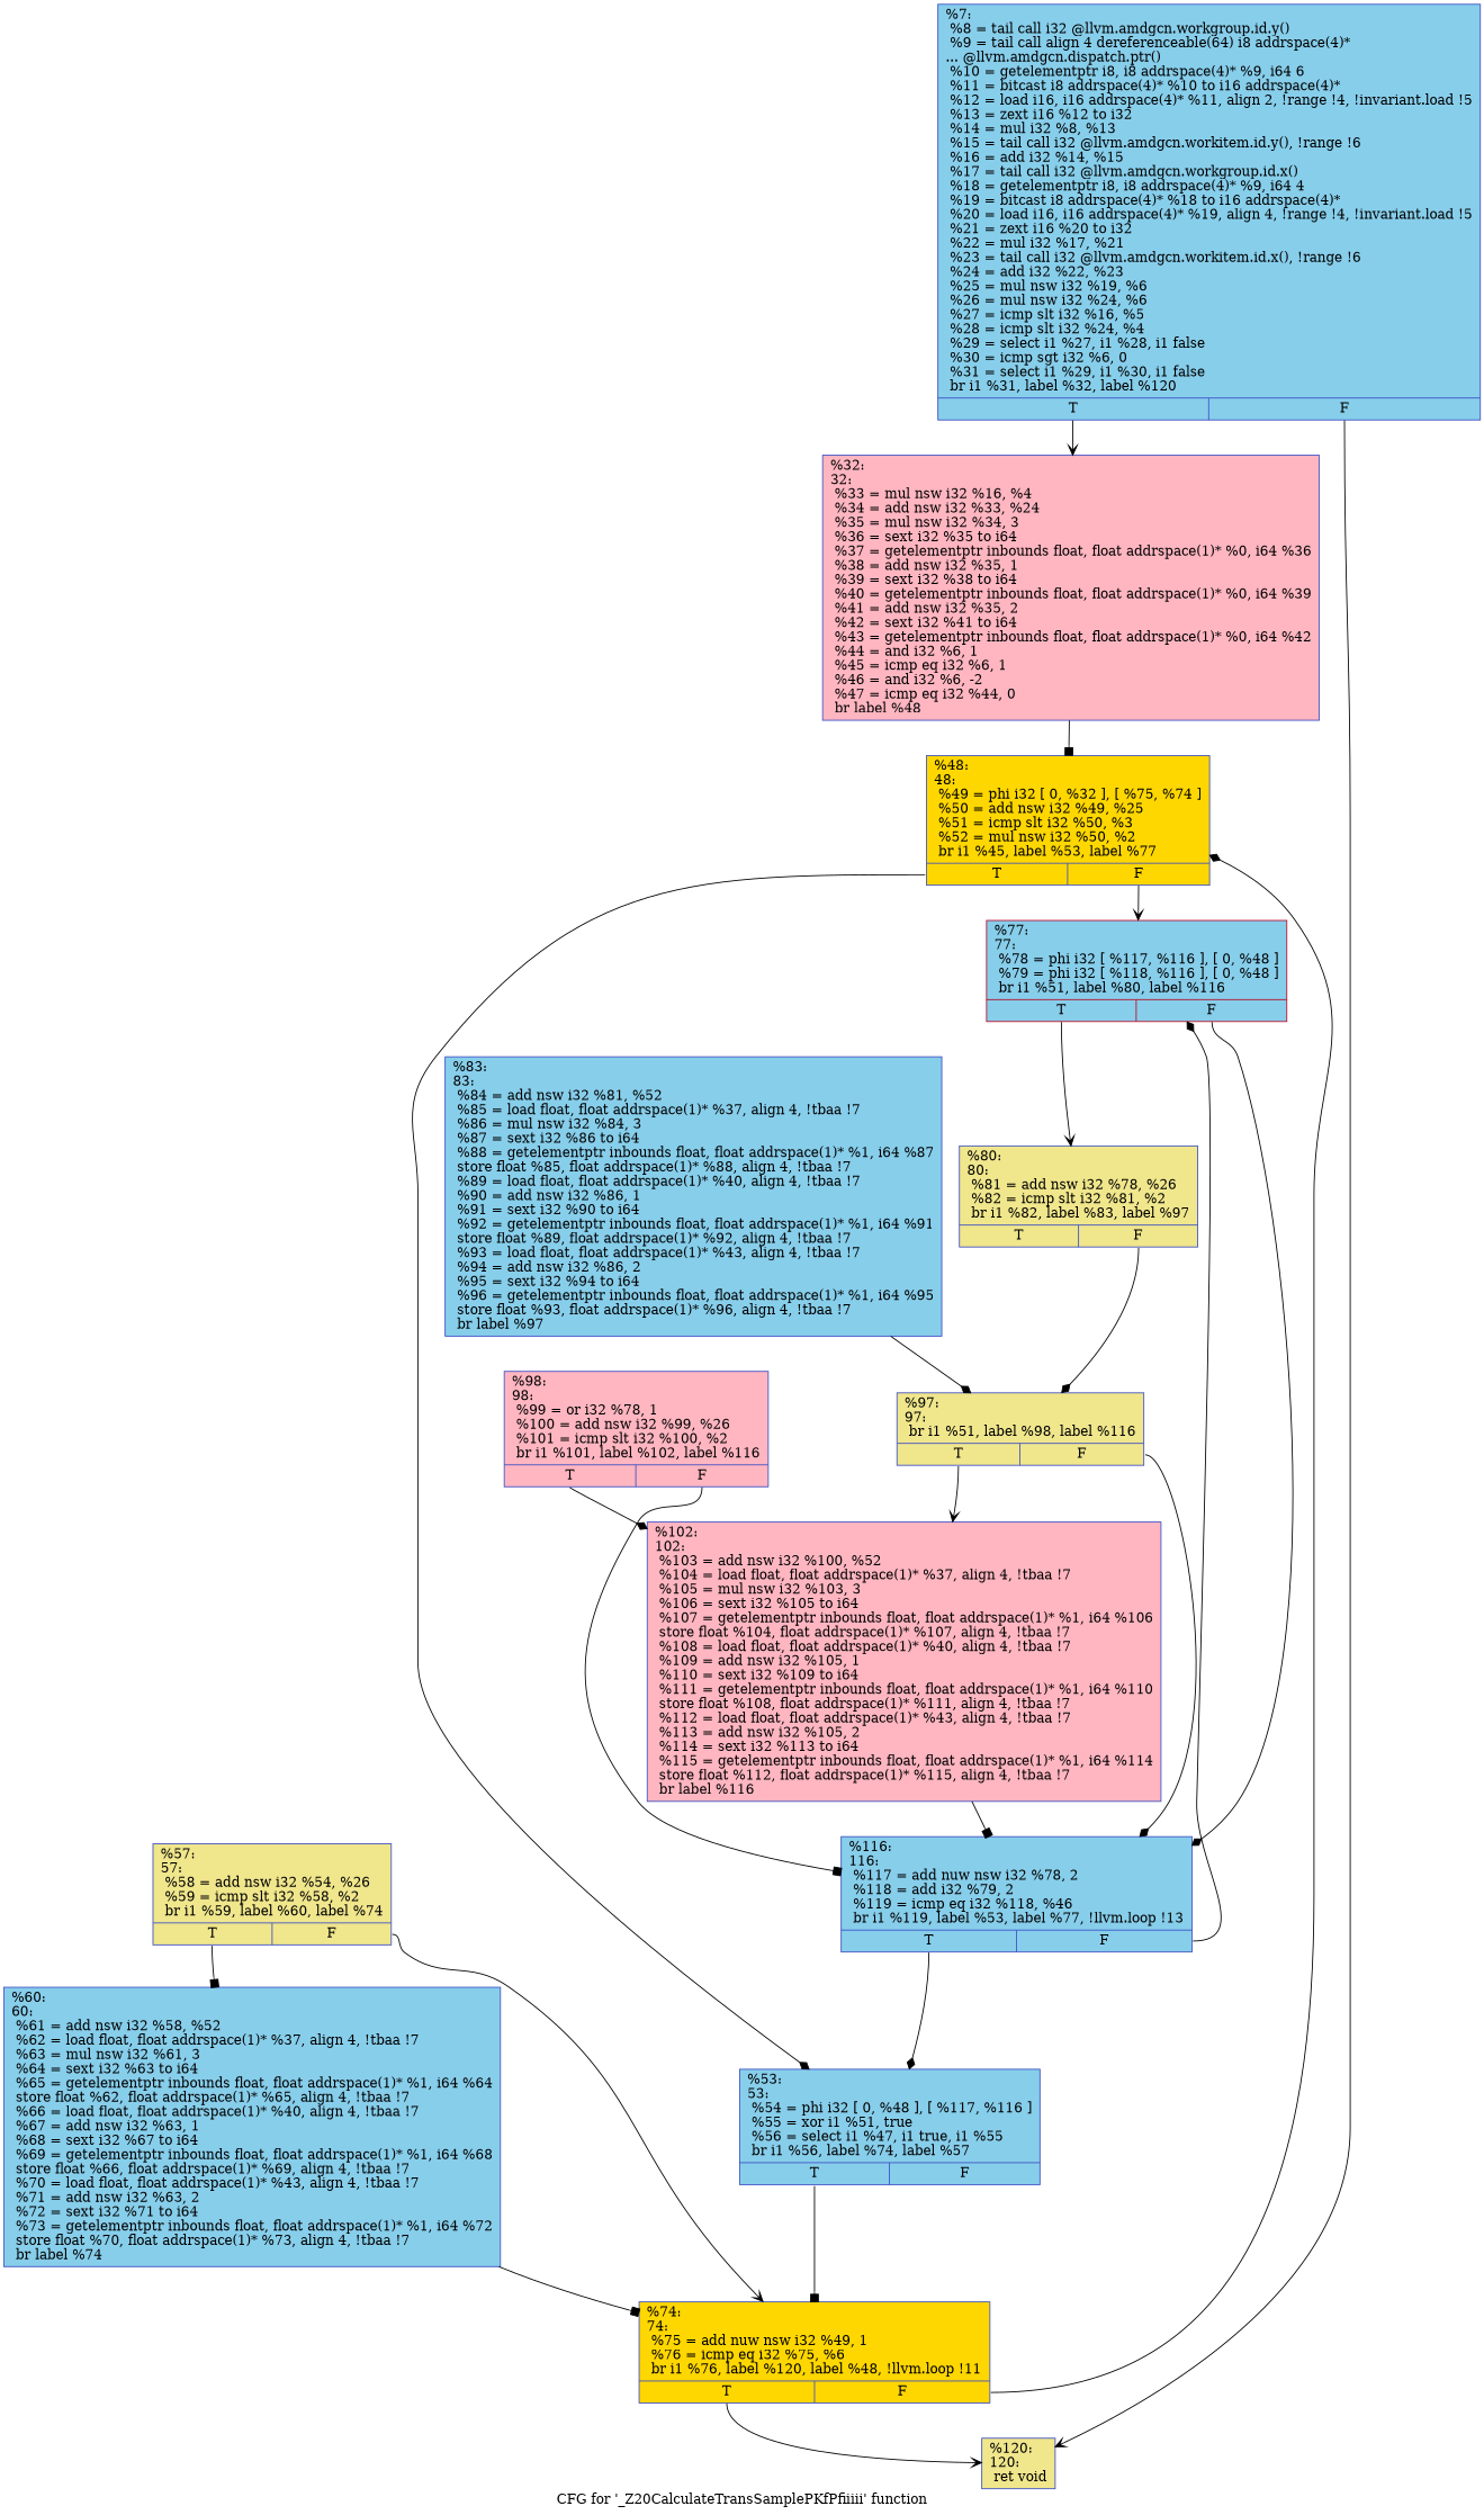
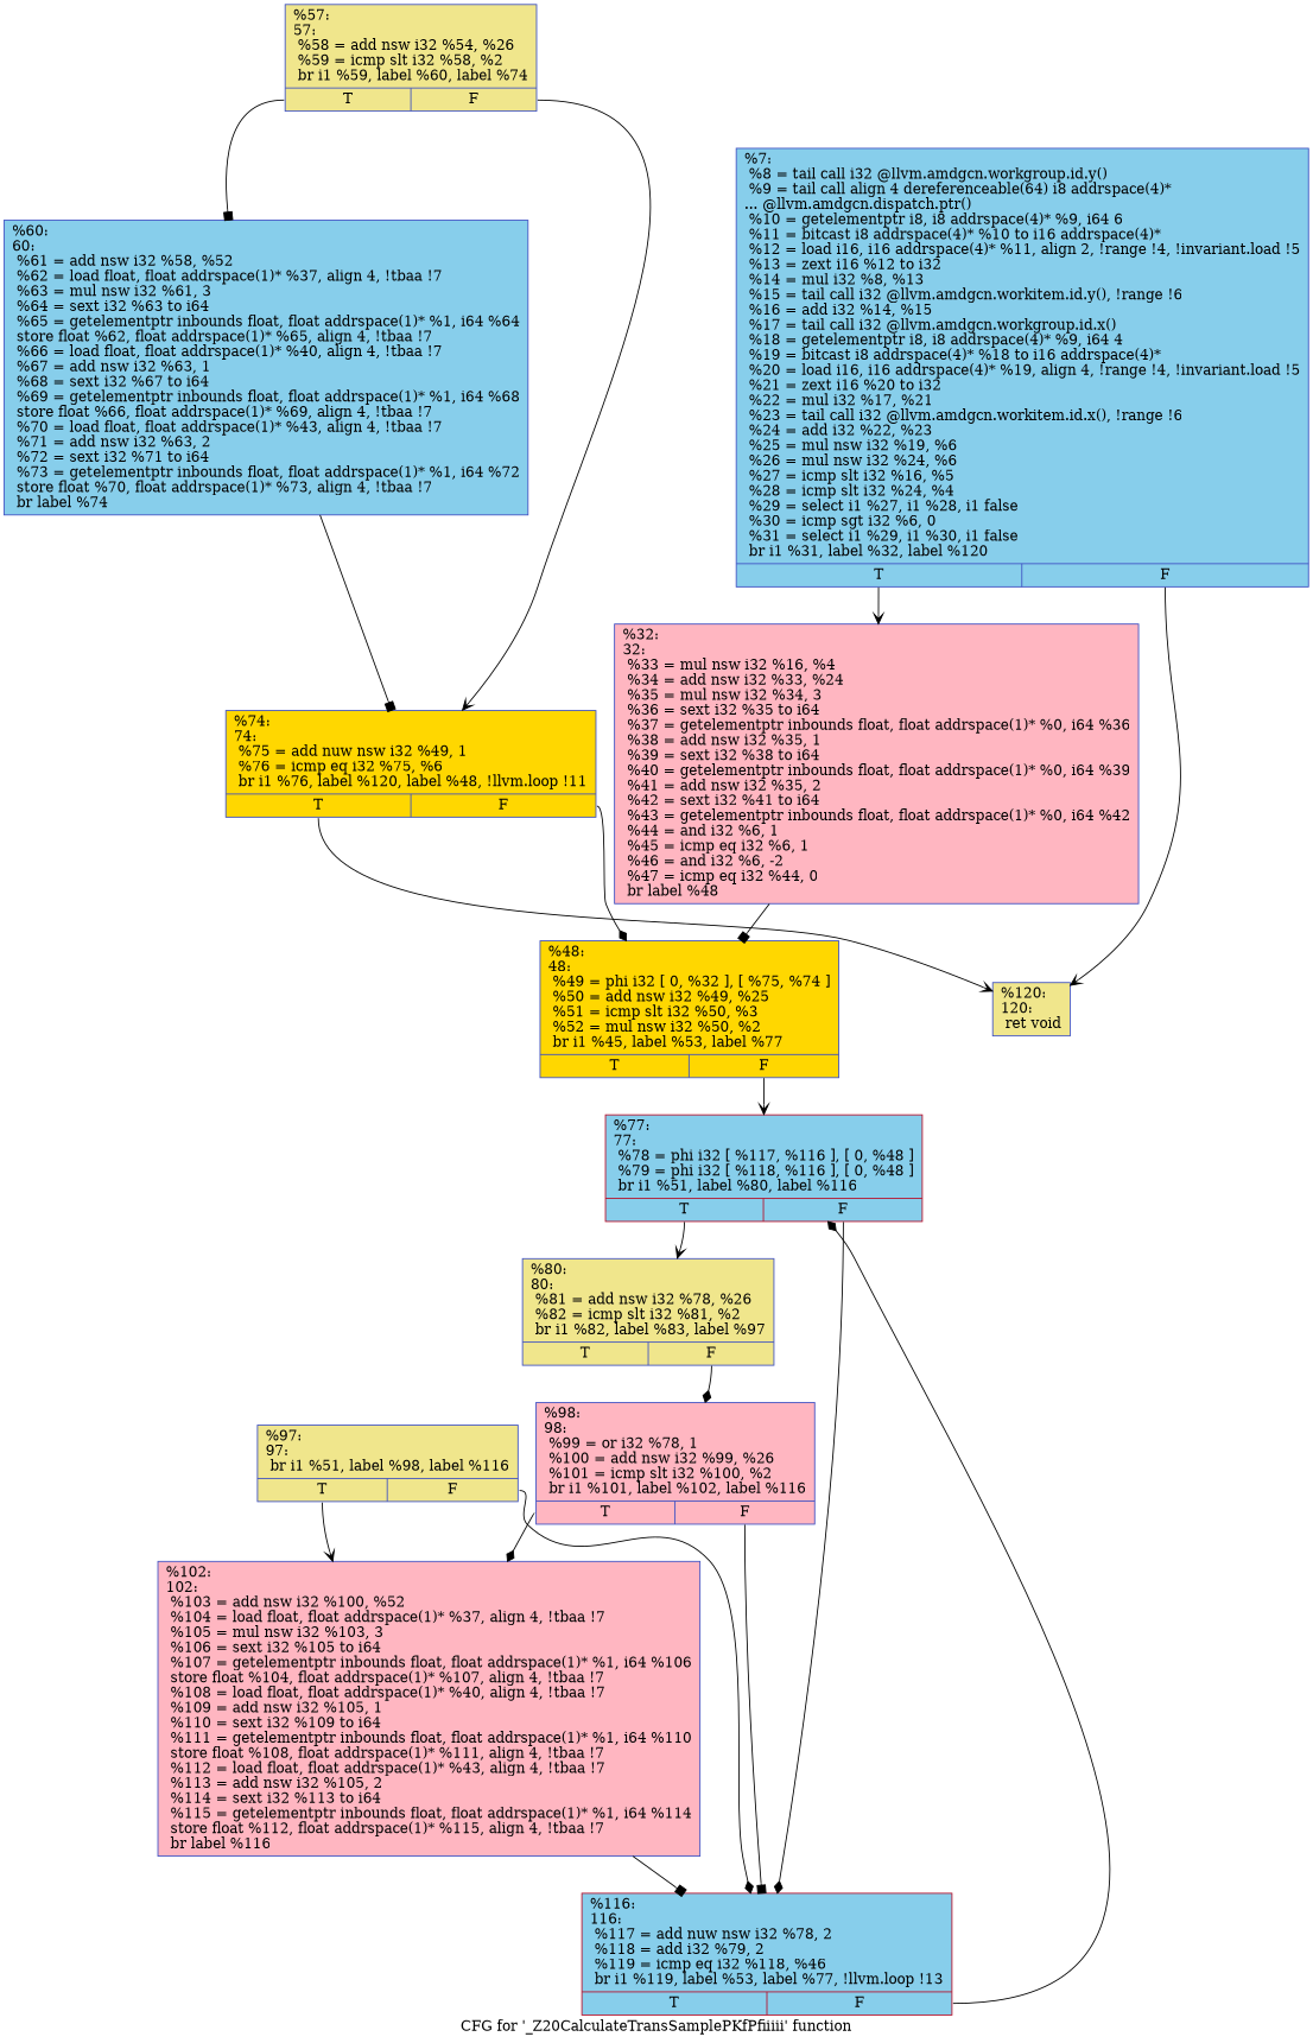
  digraph {
    label="CFG for '_Z20CalculateTransSamplePKfPfiiiii' function"
    node [color="#3d50c3ff" fillcolor=skyblue shape=record style=filled]
    edge [arrowhead=diamond tailport=s0]
    n1 [label="{%7:\l  %8 = tail call i32 @llvm.amdgcn.workgroup.id.y()\l  %9 = tail call align 4 dereferenceable(64) i8 addrspace(4)*\l... @llvm.amdgcn.dispatch.ptr()\l  %10 = getelementptr i8, i8 addrspace(4)* %9, i64 6\l  %11 = bitcast i8 addrspace(4)* %10 to i16 addrspace(4)*\l  %12 = load i16, i16 addrspace(4)* %11, align 2, !range !4, !invariant.load !5\l  %13 = zext i16 %12 to i32\l  %14 = mul i32 %8, %13\l  %15 = tail call i32 @llvm.amdgcn.workitem.id.y(), !range !6\l  %16 = add i32 %14, %15\l  %17 = tail call i32 @llvm.amdgcn.workgroup.id.x()\l  %18 = getelementptr i8, i8 addrspace(4)* %9, i64 4\l  %19 = bitcast i8 addrspace(4)* %18 to i16 addrspace(4)*\l  %20 = load i16, i16 addrspace(4)* %19, align 4, !range !4, !invariant.load !5\l  %21 = zext i16 %20 to i32\l  %22 = mul i32 %17, %21\l  %23 = tail call i32 @llvm.amdgcn.workitem.id.x(), !range !6\l  %24 = add i32 %22, %23\l  %25 = mul nsw i32 %19, %6\l  %26 = mul nsw i32 %24, %6\l  %27 = icmp slt i32 %16, %5\l  %28 = icmp slt i32 %24, %4\l  %29 = select i1 %27, i1 %28, i1 false\l  %30 = icmp sgt i32 %6, 0\l  %31 = select i1 %29, i1 %30, i1 false\l  br i1 %31, label %32, label %120\l|{<s0>T|<s1>F}}"]
    n2 [fillcolor=lightpink label="{%32:\l32:                                               \l  %33 = mul nsw i32 %16, %4\l  %34 = add nsw i32 %33, %24\l  %35 = mul nsw i32 %34, 3\l  %36 = sext i32 %35 to i64\l  %37 = getelementptr inbounds float, float addrspace(1)* %0, i64 %36\l  %38 = add nsw i32 %35, 1\l  %39 = sext i32 %38 to i64\l  %40 = getelementptr inbounds float, float addrspace(1)* %0, i64 %39\l  %41 = add nsw i32 %35, 2\l  %42 = sext i32 %41 to i64\l  %43 = getelementptr inbounds float, float addrspace(1)* %0, i64 %42\l  %44 = and i32 %6, 1\l  %45 = icmp eq i32 %6, 1\l  %46 = and i32 %6, -2\l  %47 = icmp eq i32 %44, 0\l  br label %48\l}"]
    n3 [fillcolor=khaki label="{%120:\l120:                                              \l  ret void\l}"]
    n4 [fillcolor=gold label="{%48:\l48:                                               \l  %49 = phi i32 [ 0, %32 ], [ %75, %74 ]\l  %50 = add nsw i32 %49, %25\l  %51 = icmp slt i32 %50, %3\l  %52 = mul nsw i32 %50, %2\l  br i1 %45, label %53, label %77\l|{<s0>T|<s1>F}}"]
-   n5 [label="{%53:\l53:                                               \l  %54 = phi i32 [ 0, %48 ], [ %117, %116 ]\l  %55 = xor i1 %51, true\l  %56 = select i1 %47, i1 true, i1 %55\l  br i1 %56, label %74, label %57\l|{<s0>T|<s1>F}}"]
    n6 [color="#b70d28ff" label="{%77:\l77:                                               \l  %78 = phi i32 [ %117, %116 ], [ 0, %48 ]\l  %79 = phi i32 [ %118, %116 ], [ 0, %48 ]\l  br i1 %51, label %80, label %116\l|{<s0>T|<s1>F}}"]
    n7 [fillcolor=gold label="{%74:\l74:                                               \l  %75 = add nuw nsw i32 %49, 1\l  %76 = icmp eq i32 %75, %6\l  br i1 %76, label %120, label %48, !llvm.loop !11\l|{<s0>T|<s1>F}}"]
    n8 [fillcolor=khaki label="{%80:\l80:                                               \l  %81 = add nsw i32 %78, %26\l  %82 = icmp slt i32 %81, %2\l  br i1 %82, label %83, label %97\l|{<s0>T|<s1>F}}"]
-   n9 [label="{%116:\l116:                                              \l  %117 = add nuw nsw i32 %78, 2\l  %118 = add i32 %79, 2\l  %119 = icmp eq i32 %118, %46\l  br i1 %119, label %53, label %77, !llvm.loop !13\l|{<s0>T|<s1>F}}"]
+   n9 [color="#b70d28ff" label="{%116:\l116:                                              \l  %117 = add nuw nsw i32 %78, 2\l  %118 = add i32 %79, 2\l  %119 = icmp eq i32 %118, %46\l  br i1 %119, label %53, label %77, !llvm.loop !13\l|{<s0>T|<s1>F}}"]
    n10 [fillcolor=khaki label="{%57:\l57:                                               \l  %58 = add nsw i32 %54, %26\l  %59 = icmp slt i32 %58, %2\l  br i1 %59, label %60, label %74\l|{<s0>T|<s1>F}}"]
    n11 [label="{%60:\l60:                                               \l  %61 = add nsw i32 %58, %52\l  %62 = load float, float addrspace(1)* %37, align 4, !tbaa !7\l  %63 = mul nsw i32 %61, 3\l  %64 = sext i32 %63 to i64\l  %65 = getelementptr inbounds float, float addrspace(1)* %1, i64 %64\l  store float %62, float addrspace(1)* %65, align 4, !tbaa !7\l  %66 = load float, float addrspace(1)* %40, align 4, !tbaa !7\l  %67 = add nsw i32 %63, 1\l  %68 = sext i32 %67 to i64\l  %69 = getelementptr inbounds float, float addrspace(1)* %1, i64 %68\l  store float %66, float addrspace(1)* %69, align 4, !tbaa !7\l  %70 = load float, float addrspace(1)* %43, align 4, !tbaa !7\l  %71 = add nsw i32 %63, 2\l  %72 = sext i32 %71 to i64\l  %73 = getelementptr inbounds float, float addrspace(1)* %1, i64 %72\l  store float %70, float addrspace(1)* %73, align 4, !tbaa !7\l  br label %74\l}"]
    n12 [fillcolor=khaki label="{%97:\l97:                                               \l  br i1 %51, label %98, label %116\l|{<s0>T|<s1>F}}"]
-   n13 [label="{%83:\l83:                                               \l  %84 = add nsw i32 %81, %52\l  %85 = load float, float addrspace(1)* %37, align 4, !tbaa !7\l  %86 = mul nsw i32 %84, 3\l  %87 = sext i32 %86 to i64\l  %88 = getelementptr inbounds float, float addrspace(1)* %1, i64 %87\l  store float %85, float addrspace(1)* %88, align 4, !tbaa !7\l  %89 = load float, float addrspace(1)* %40, align 4, !tbaa !7\l  %90 = add nsw i32 %86, 1\l  %91 = sext i32 %90 to i64\l  %92 = getelementptr inbounds float, float addrspace(1)* %1, i64 %91\l  store float %89, float addrspace(1)* %92, align 4, !tbaa !7\l  %93 = load float, float addrspace(1)* %43, align 4, !tbaa !7\l  %94 = add nsw i32 %86, 2\l  %95 = sext i32 %94 to i64\l  %96 = getelementptr inbounds float, float addrspace(1)* %1, i64 %95\l  store float %93, float addrspace(1)* %96, align 4, !tbaa !7\l  br label %97\l}"]
    n14 [fillcolor=lightpink label="{%102:\l102:                                              \l  %103 = add nsw i32 %100, %52\l  %104 = load float, float addrspace(1)* %37, align 4, !tbaa !7\l  %105 = mul nsw i32 %103, 3\l  %106 = sext i32 %105 to i64\l  %107 = getelementptr inbounds float, float addrspace(1)* %1, i64 %106\l  store float %104, float addrspace(1)* %107, align 4, !tbaa !7\l  %108 = load float, float addrspace(1)* %40, align 4, !tbaa !7\l  %109 = add nsw i32 %105, 1\l  %110 = sext i32 %109 to i64\l  %111 = getelementptr inbounds float, float addrspace(1)* %1, i64 %110\l  store float %108, float addrspace(1)* %111, align 4, !tbaa !7\l  %112 = load float, float addrspace(1)* %43, align 4, !tbaa !7\l  %113 = add nsw i32 %105, 2\l  %114 = sext i32 %113 to i64\l  %115 = getelementptr inbounds float, float addrspace(1)* %1, i64 %114\l  store float %112, float addrspace(1)* %115, align 4, !tbaa !7\l  br label %116\l}"]
    n15 [fillcolor=lightpink label="{%98:\l98:                                               \l  %99 = or i32 %78, 1\l  %100 = add nsw i32 %99, %26\l  %101 = icmp slt i32 %100, %2\l  br i1 %101, label %102, label %116\l|{<s0>T|<s1>F}}"]
    n1 -> n2 [arrowhead=vee]
    n1 -> n3 [arrowhead=vee tailport=s1]
    n2 -> n4 [arrowhead=box]
-   n4 -> n5
    n4 -> n6 [arrowhead=vee tailport=s1]
-   n5 -> n7 [arrowhead=box]
    n6 -> n8 [arrowhead=vee]
    n6 -> n9 [tailport=s1]
    n7 -> n3 [arrowhead=vee]
    n7 -> n4 [tailport=s1]
-   n8 -> n12 [tailport=s1]
-   n9 -> n5
+   n8 -> n15 [tailport=s1]
    n9 -> n6 [tailport=s1]
    n10 -> n7 [arrowhead=vee tailport=s1]
    n10 -> n11 [arrowhead=box]
    n11 -> n7 [arrowhead=box]
    n12 -> n9 [tailport=s1]
    n12 -> n14 [arrowhead=vee]
-   n13 -> n12
    n14 -> n9 [arrowhead=box]
    n15 -> n9 [arrowhead=box tailport=s1]
    n15 -> n14
  }
